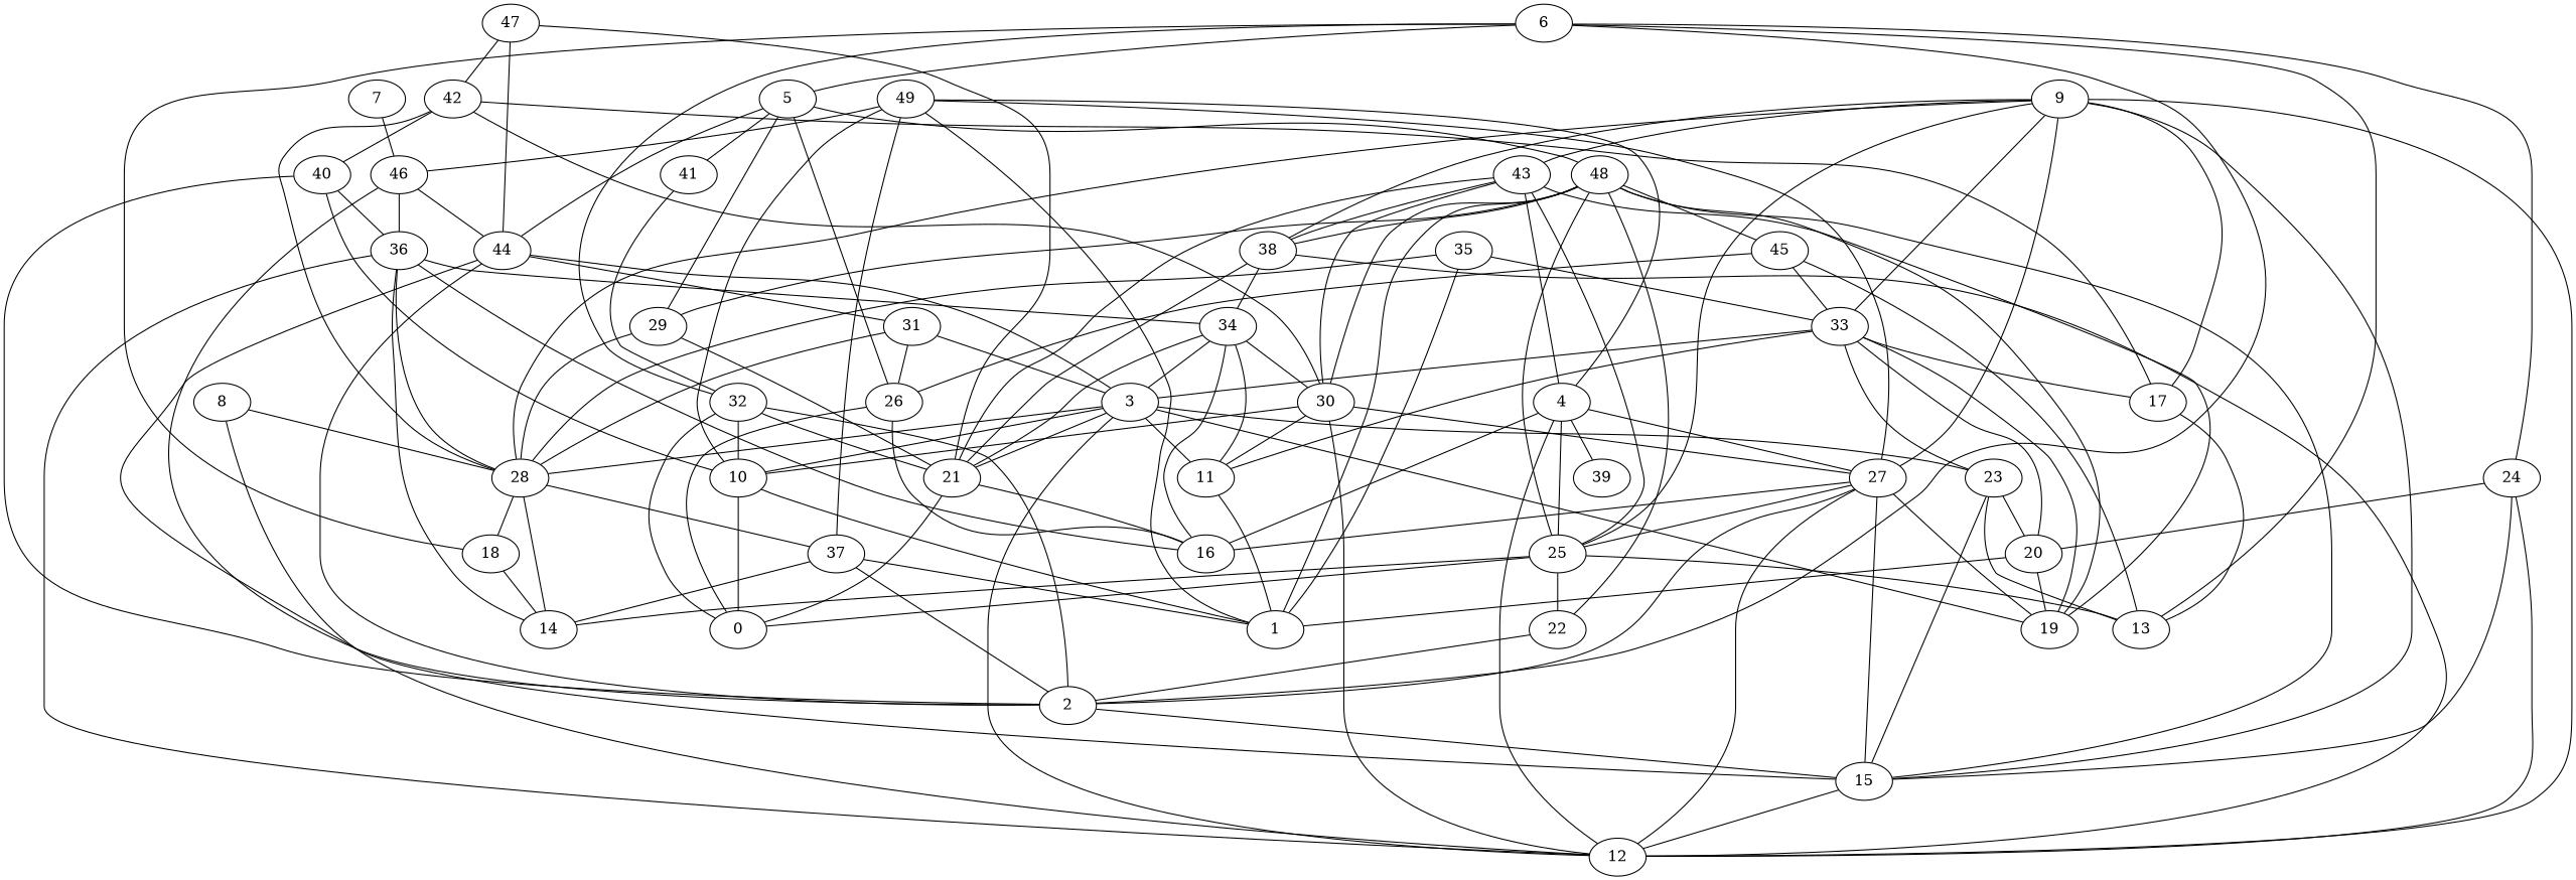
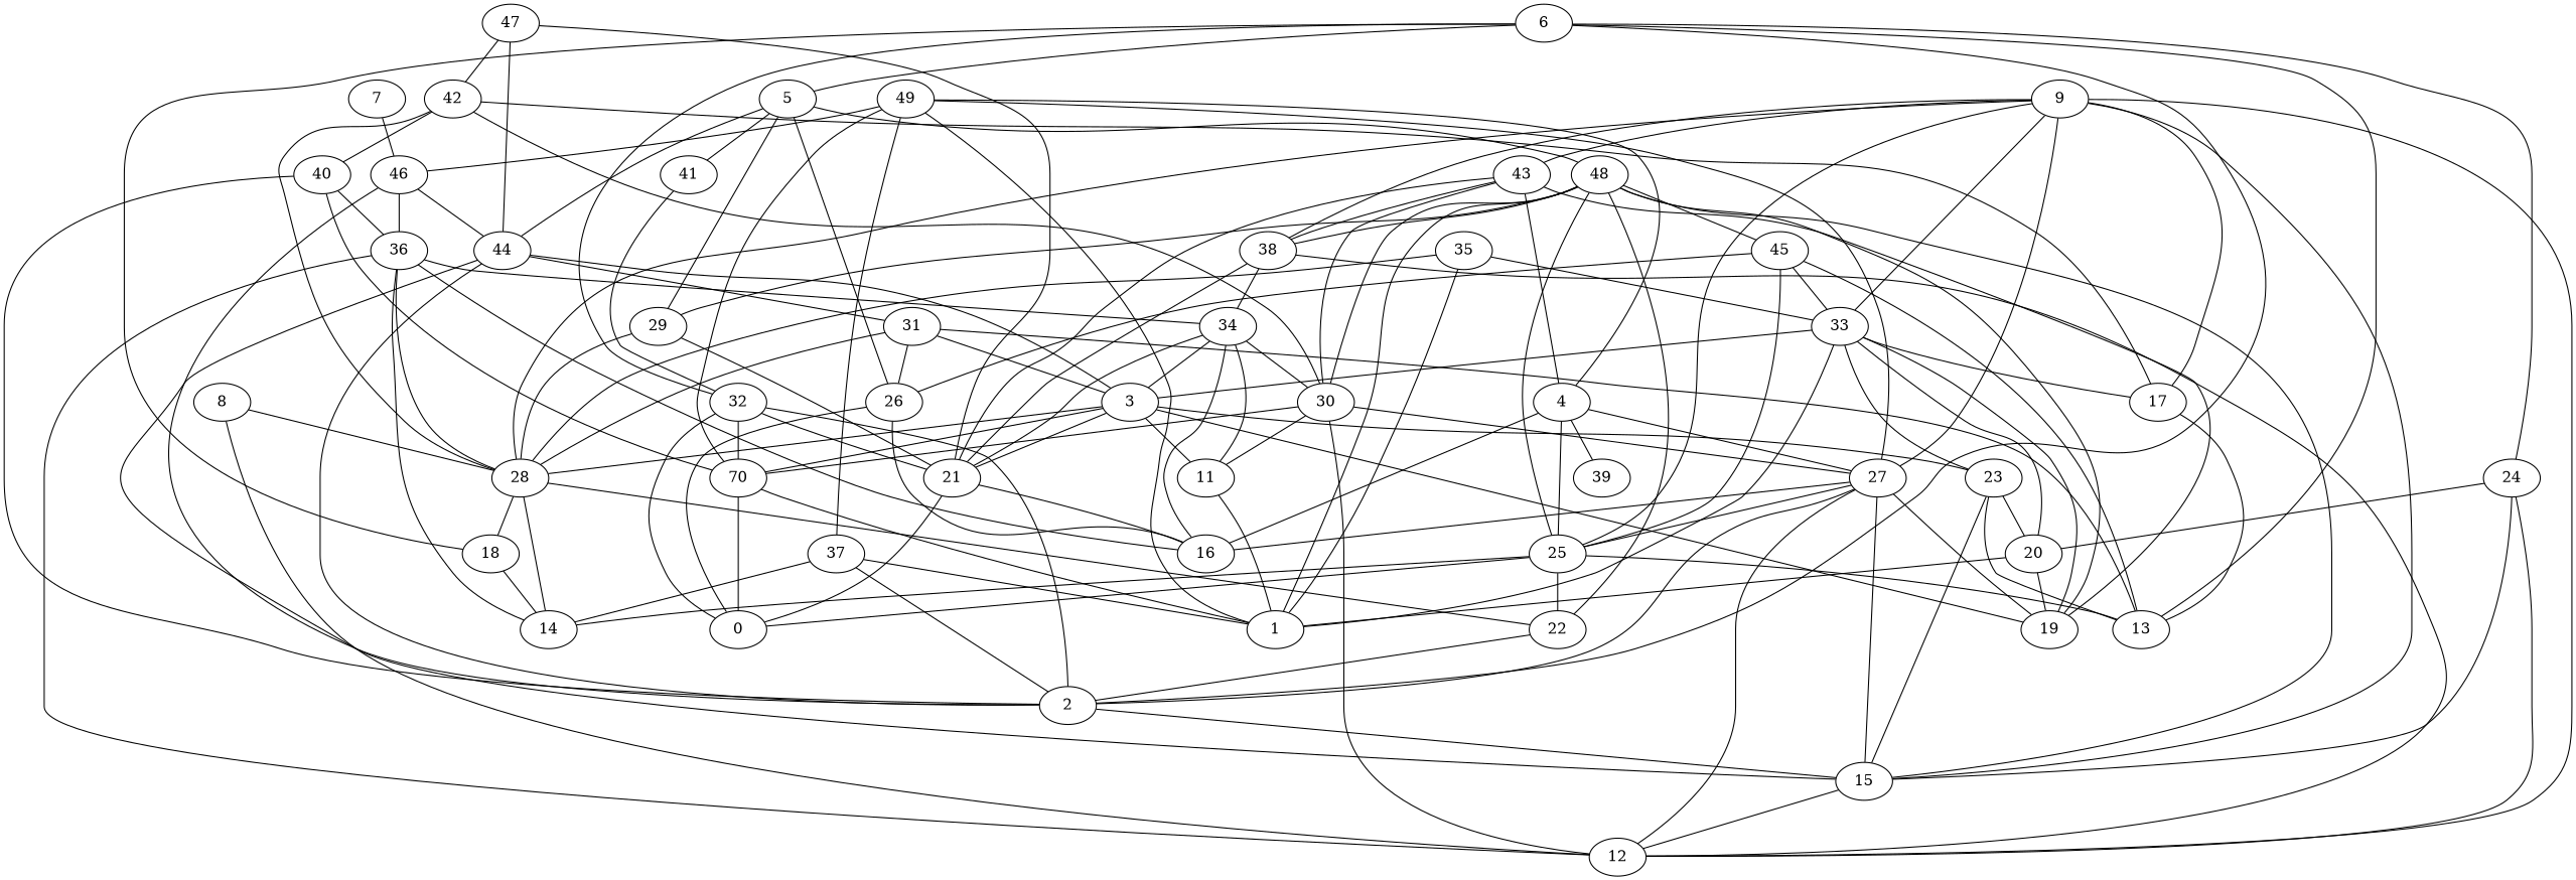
  digraph {
    edge [color=black dir=none]
    29
    28
    21
    14
    22
    18
    43
    38
    25
    4
    30
    19
    12
    34
    20
-   10
+   10 [label=70]
    1
    0
    33
    17
    23
    3
    13
    15
    11
    5
    26
    41
    48
    16
    42
    40
    49
    27
    37
    46
    2
    36
    9
    8
    32
    39
    44
    7
    47
    6
    24
    45
    35
    31
    subgraph sub_1 {
      29
      28
      21
      14
      22
      18
      43
      38
      25
      4
      30
      19
      12
      34
      20
      10
      1
      0
      33
      17
      23
      3
      13
      15
      11
      5
      26
      41
      48
      16
      42
      40
      49
      27
      37
      46
      2
      36
      9
      8
      32
      39
      44
      7
      47
      6
      24
      45
      35
      31
    }
    29 -> 28
    29 -> 21
    28 -> 14
-   28 -> 37
+   28 -> 22
    28 -> 18
    21 -> 0
    21 -> 16
    22 -> 2
    18 -> 14
    43 -> 21
    43 -> 38
-   43 -> 25
+   45 -> 25
    43 -> 4
    43 -> 30
    43 -> 19
    38 -> 21
    38 -> 12
    38 -> 34
    25 -> 14
    25 -> 22
    25 -> 0
    25 -> 13
    4 -> 25
-   4 -> 12
    4 -> 16
    4 -> 27
    4 -> 39
    30 -> 12
    30 -> 10
    30 -> 11
    30 -> 27
    34 -> 21
    34 -> 30
    34 -> 3
    34 -> 11
    34 -> 16
    20 -> 19
    20 -> 1
    10 -> 1
    10 -> 0
    33 -> 19
    33 -> 20
-   33 -> 11
+   33 -> 1
    33 -> 17
    33 -> 23
    33 -> 3
    17 -> 13
    23 -> 20
    23 -> 13
    23 -> 15
    3 -> 28
    3 -> 21
    3 -> 19
-   3 -> 12
    3 -> 10
    3 -> 23
    3 -> 11
    15 -> 12
    11 -> 1
    5 -> 29
    5 -> 26
    5 -> 41
    5 -> 48
    5 -> 44
    26 -> 0
    26 -> 16
    41 -> 32
    48 -> 29
    48 -> 22
    48 -> 38
    48 -> 25
    48 -> 30
    48 -> 19
    48 -> 1
    48 -> 15
    48 -> 45
    42 -> 28
    42 -> 30
    42 -> 17
    42 -> 40
    40 -> 10
    40 -> 2
    40 -> 36
    49 -> 4
    49 -> 10
    49 -> 1
    49 -> 27
    49 -> 37
    49 -> 46
    27 -> 25
    27 -> 19
    27 -> 12
    27 -> 15
    27 -> 16
    27 -> 2
    37 -> 14
    37 -> 1
    37 -> 2
    46 -> 2
    46 -> 36
    46 -> 44
    2 -> 15
    36 -> 28
    36 -> 14
    36 -> 12
    36 -> 34
    36 -> 16
    9 -> 28
    9 -> 43
    9 -> 38
    9 -> 25
    9 -> 12
    9 -> 33
    9 -> 17
    9 -> 15
    9 -> 27
    8 -> 28
    8 -> 12
    32 -> 21
    32 -> 10
    32 -> 0
    32 -> 2
    44 -> 3
    44 -> 15
    44 -> 2
    44 -> 31
    7 -> 46
    47 -> 21
    47 -> 42
    47 -> 44
    6 -> 18
    6 -> 13
    6 -> 5
    6 -> 2
    6 -> 32
    6 -> 24
    24 -> 12
    24 -> 20
    24 -> 15
    45 -> 33
    45 -> 13
    45 -> 26
    35 -> 28
    35 -> 1
    35 -> 33
    31 -> 28
    31 -> 3
+   31 -> 13
    31 -> 26
  }
